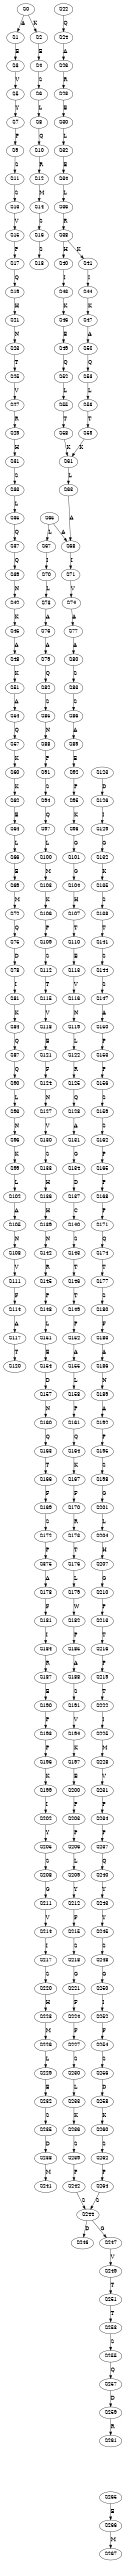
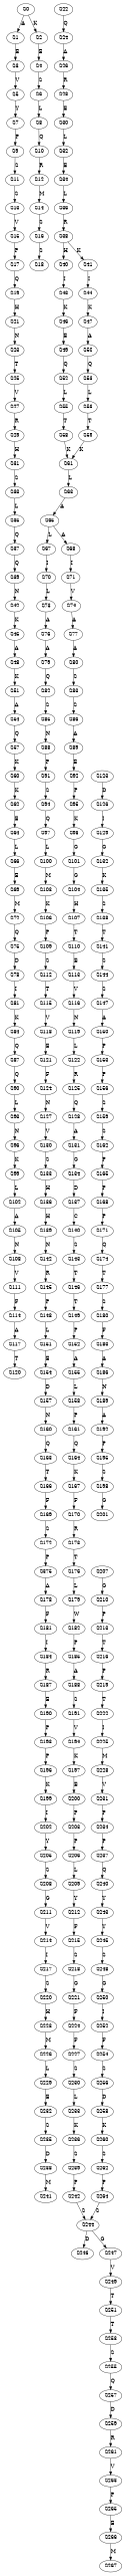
  strict digraph {
    S0
    S1
    S2
    S3
    S4
    S5
    S6
    S7
    S8
    S9
    S10
    S11
    S12
    S13
    S14
    S15
    S16
    S17
    S18
    S19
    S21
    S23
    S22
    S24
    S25
    S26
    S27
    S28
    S29
    S30
    S31
    S32
    S33
    S34
    S35
    S36
    S37
    S38
    S39
    S40
    S41
    S42
    S43
    S44
    S45
    S46
    S47
    S48
    S49
    S50
    S51
    S52
    S53
    S54
    S55
    S56
    S57
    S58
    S59
    S60
    S61
    S62
    S63
    S64
    S65
    S66
    S67
    S68
    S69
    S70
    S71
    S72
    S73
    S74
    S75
    S76
    S77
    S78
    S79
    S80
    S81
    S82
    S83
    S84
    S85
    S86
    S87
    S88
    S89
    S90
    S91
    S92
    S93
    S94
    S95
    S96
    S97
    S98
    S99
    S100
    S101
    S102
    S103
    S104
    S105
    S106
    S107
    S108
    S109
    S110
    S111
    S112
    S113
    S114
    S115
    S116
    S117
    S118
    S119
    S120
    S121
    S122
    S124
    S125
    S123
    S126
    S127
    S128
    S129
    S130
    S131
    S132
    S133
    S134
    S135
    S136
    S137
    S138
    S139
    S140
    S141
    S142
    S143
    S144
    S145
    S146
    S147
    S148
    S149
    S150
    S151
    S152
    S153
    S154
    S155
    S156
    S157
    S158
    S159
    S160
    S161
    S162
    S163
    S164
    S165
    S166
    S167
    S168
    S169
    S170
    S171
    S172
    S173
    S174
    n175 [label=S375]
    S176
    S177
    S178
    S179
    S180
    S181
    S182
    S183
    S184
    S185
    S186
    S187
    S188
    S189
    S190
    S191
    S192
    S193
    S194
    S195
    S196
    S197
    S198
    S199
    S200
    S201
    S202
    S203
-   S204
    S205
    S206
    S207
    S208
    S209
    S210
    S211
    S212
    S213
    S214
    S215
    S216
    S217
    S218
    S219
    S220
    S221
    S222
    S223
    S224
    S225
    S226
    S227
    S228
    S229
    S230
    S231
    S232
    S233
    S234
    S235
    S236
    S237
    S238
    S239
    S240
    S241
    S242
    S243
    S244
    S245
    S246
    S247
    S248
    S249
    S250
    S251
    S252
    S253
    S254
    S255
    S256
    S257
    S258
    S259
    S260
    S261
    S262
+   S263
    S264
    S265
    S266
    S267
    S0 -> S1 [label=A]
    S0 -> S2 [label=K]
    S1 -> S3 [label=E]
    S2 -> S4 [label=E]
    S3 -> S5 [label=V]
    S4 -> S6 [label=S]
    S5 -> S7 [label=Y]
    S6 -> S8 [label=L]
    S7 -> S9 [label=P]
    S8 -> S10 [label=Q]
    S9 -> S11 [label=S]
    S10 -> S12 [label=R]
    S11 -> S13 [label=S]
    S12 -> S14 [label=M]
    S13 -> S15 [label=V]
    S14 -> S16 [label=S]
    S15 -> S17 [label=P]
    S16 -> S18 [label=S]
    S17 -> S19 [label=Q]
    S19 -> S21 [label=H]
    S21 -> S23 [label=N]
    S23 -> S25 [label=T]
    S22 -> S24 [label=Q]
    S24 -> S26 [label=A]
    S25 -> S27 [label=V]
    S26 -> S28 [label=R]
    S27 -> S29 [label=R]
    S28 -> S30 [label=E]
    S29 -> S31 [label=H]
    S30 -> S32 [label=L]
    S31 -> S33 [label=S]
    S32 -> S34 [label=E]
    S33 -> S35 [label=L]
    S34 -> S36 [label=L]
    S35 -> S37 [label=Q]
    S36 -> S38 [label=R]
    S37 -> S39 [label=Q]
    S38 -> S40 [label=H]
    S38 -> S41 [label=K]
    S39 -> S42 [label=N]
    S40 -> S43 [label=I]
    S41 -> S44 [label=I]
    S42 -> S45 [label=K]
    S43 -> S46 [label=K]
    S44 -> S47 [label=K]
    S45 -> S48 [label=A]
    S46 -> S49 [label=E]
    S47 -> S50 [label=A]
    S48 -> S51 [label=K]
    S49 -> S52 [label=Q]
    S50 -> S53 [label=Q]
    S51 -> S54 [label=A]
    S52 -> S55 [label=L]
    S53 -> S56 [label=L]
    S54 -> S57 [label=Q]
    S55 -> S58 [label=T]
    S56 -> S59 [label=T]
    S57 -> S60 [label=K]
    S58 -> S61 [label=K]
    S59 -> S61 [label=K]
    S60 -> S62 [label=K]
    S61 -> S63 [label=L]
    S62 -> S64 [label=E]
-   S63 -> S68 [label=A]
+   S63 -> S65 [label=A]
    S64 -> S66 [label=L]
    S65 -> S67 [label=L]
    S65 -> S68 [label=A]
    S66 -> S69 [label=E]
    S67 -> S70 [label=I]
    S68 -> S71 [label=I]
    S69 -> S72 [label=M]
    S70 -> S73 [label=L]
    S71 -> S74 [label=V]
    S72 -> S75 [label=Q]
    S73 -> S76 [label=A]
    S74 -> S77 [label=A]
    S75 -> S78 [label=D]
    S76 -> S79 [label=A]
    S77 -> S80 [label=A]
    S78 -> S81 [label=I]
    S79 -> S82 [label=Q]
    S80 -> S83 [label=S]
    S81 -> S84 [label=K]
    S82 -> S85 [label=S]
    S83 -> S86 [label=S]
    S84 -> S87 [label=Q]
    S85 -> S88 [label=N]
    S86 -> S89 [label=A]
    S87 -> S90 [label=Q]
    S88 -> S91 [label=P]
    S89 -> S92 [label=E]
    S90 -> S93 [label=L]
    S91 -> S94 [label=S]
    S92 -> S95 [label=P]
    S93 -> S96 [label=N]
    S94 -> S97 [label=Q]
    S95 -> S98 [label=K]
    S96 -> S99 [label=K]
    S97 -> S100 [label=L]
    S98 -> S101 [label=G]
    S99 -> S102 [label=L]
    S100 -> S103 [label=M]
    S101 -> S104 [label=G]
    S102 -> S105 [label=A]
    S103 -> S106 [label=K]
    S104 -> S107 [label=H]
    S105 -> S108 [label=N]
    S106 -> S109 [label=P]
    S107 -> S110 [label=T]
    S108 -> S111 [label=V]
    S109 -> S112 [label=S]
    S110 -> S113 [label=E]
    S111 -> S114 [label=F]
    S112 -> S115 [label=T]
    S113 -> S116 [label=V]
    S114 -> S117 [label=A]
    S115 -> S118 [label=V]
    S116 -> S119 [label=N]
    S117 -> S120 [label=T]
    S118 -> S121 [label=E]
    S119 -> S122 [label=L]
    S121 -> S124 [label=F]
    S122 -> S125 [label=R]
    S124 -> S127 [label=N]
    S125 -> S128 [label=Q]
    S123 -> S126 [label=D]
    S126 -> S129 [label=I]
    S127 -> S130 [label=V]
    S128 -> S131 [label=A]
    S129 -> S132 [label=G]
    S130 -> S133 [label=S]
    S131 -> S134 [label=G]
    S132 -> S135 [label=K]
    S133 -> S136 [label=H]
    S134 -> S137 [label=D]
    S135 -> S138 [label=S]
    S136 -> S139 [label=H]
    S137 -> S140 [label=C]
    S138 -> S141 [label=T]
    S139 -> S142 [label=N]
    S140 -> S143 [label=S]
    S141 -> S144 [label=S]
    S142 -> S145 [label=R]
    S143 -> S146 [label=T]
    S144 -> S147 [label=S]
    S145 -> S148 [label=P]
    S146 -> S149 [label=T]
    S147 -> S150 [label=A]
    S148 -> S151 [label=L]
    S149 -> S152 [label=P]
    S150 -> S153 [label=P]
    S151 -> S154 [label=E]
    S152 -> S155 [label=A]
    S153 -> S156 [label=P]
    S154 -> S157 [label=D]
    S155 -> S158 [label=L]
    S156 -> S159 [label=S]
    S157 -> S160 [label=N]
    S158 -> S161 [label=P]
    S159 -> S162 [label=S]
    S160 -> S163 [label=Q]
    S161 -> S164 [label=Q]
    S162 -> S165 [label=P]
    S163 -> S166 [label=T]
    S164 -> S167 [label=K]
    S165 -> S168 [label=P]
    S166 -> S169 [label=F]
    S167 -> S170 [label=F]
    S168 -> S171 [label=P]
    S169 -> S172 [label=S]
    S170 -> S173 [label=R]
    S171 -> S174 [label=Q]
    S172 -> n175 [label=P]
    S173 -> S176 [label=T]
    S174 -> S177 [label=T]
    n175 -> S178 [label=A]
    S176 -> S179 [label=L]
    S177 -> S180 [label=S]
    S178 -> S181 [label=F]
    S179 -> S182 [label=W]
    S180 -> S183 [label=F]
    S181 -> S184 [label=I]
    S182 -> S185 [label=P]
    S183 -> S186 [label=A]
    S184 -> S187 [label=R]
    S185 -> S188 [label=A]
    S186 -> S189 [label=N]
    S187 -> S190 [label=E]
    S188 -> S191 [label=S]
    S189 -> S192 [label=A]
    S190 -> S193 [label=P]
    S191 -> S194 [label=V]
    S192 -> S195 [label=P]
    S193 -> S196 [label=P]
    S194 -> S197 [label=K]
    S195 -> S198 [label=S]
    S196 -> S199 [label=K]
    S197 -> S200 [label=E]
    S198 -> S201 [label=G]
    S199 -> S202 [label=I]
    S200 -> S203 [label=P]
-   S201 -> S204 [label=L]
    S202 -> S205 [label=Y]
    S203 -> S206 [label=P]
-   S204 -> S207 [label=H]
    S205 -> S208 [label=S]
    S206 -> S209 [label=L]
    S207 -> S210 [label=G]
    S208 -> S211 [label=G]
    S209 -> S212 [label=Y]
    S210 -> S213 [label=P]
    S211 -> S214 [label=V]
    S212 -> S215 [label=F]
    S213 -> S216 [label=T]
    S214 -> S217 [label=I]
    S215 -> S218 [label=S]
    S216 -> S219 [label=P]
    S217 -> S220 [label=S]
    S218 -> S221 [label=G]
    S219 -> S222 [label=T]
    S220 -> S223 [label=H]
    S221 -> S224 [label=F]
    S222 -> S225 [label=I]
    S223 -> S226 [label=M]
    S224 -> S227 [label=F]
    S225 -> S228 [label=M]
    S226 -> S229 [label=L]
    S227 -> S230 [label=S]
    S228 -> S231 [label=V]
    S229 -> S232 [label=E]
    S230 -> S233 [label=L]
    S231 -> S234 [label=P]
    S232 -> S235 [label=S]
    S233 -> S236 [label=K]
    S234 -> S237 [label=P]
    S235 -> S238 [label=D]
    S236 -> S239 [label=S]
    S237 -> S240 [label=Q]
    S238 -> S241 [label=M]
    S239 -> S242 [label=P]
    S240 -> S243 [label=Y]
    S242 -> S244 [label=S]
    S243 -> S245 [label=Y]
    S244 -> S246 [label=D]
    S244 -> S247 [label=G]
    S245 -> S248 [label=S]
    S247 -> S249 [label=V]
    S248 -> S250 [label=G]
    S249 -> S251 [label=T]
    S250 -> S252 [label=I]
    S251 -> S253 [label=T]
    S252 -> S254 [label=F]
    S253 -> S255 [label=S]
    S254 -> S256 [label=S]
    S255 -> S257 [label=Q]
    S256 -> S258 [label=D]
    S257 -> S259 [label=D]
    S258 -> S260 [label=K]
    S259 -> S261 [label=R]
    S260 -> S262 [label=S]
+   S261 -> S263 [label=V]
    S262 -> S264 [label=P]
+   S263 -> S265 [label=P]
    S264 -> S244 [label=S]
    S265 -> S266 [label=E]
    S266 -> S267 [label=M]
  }
